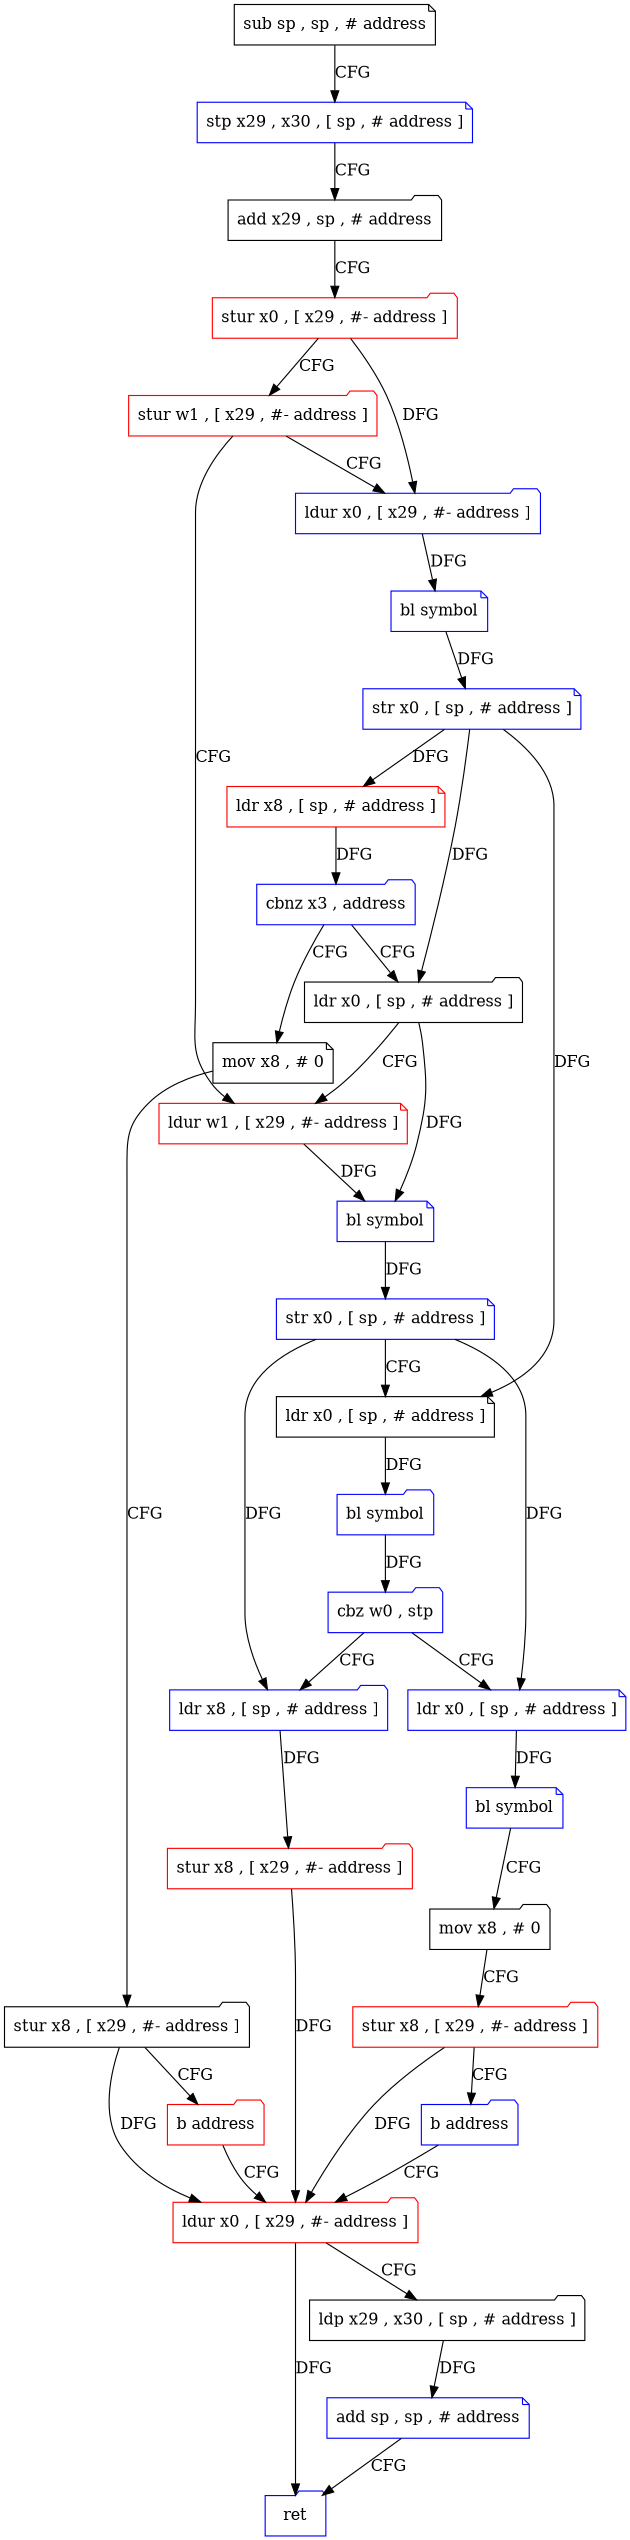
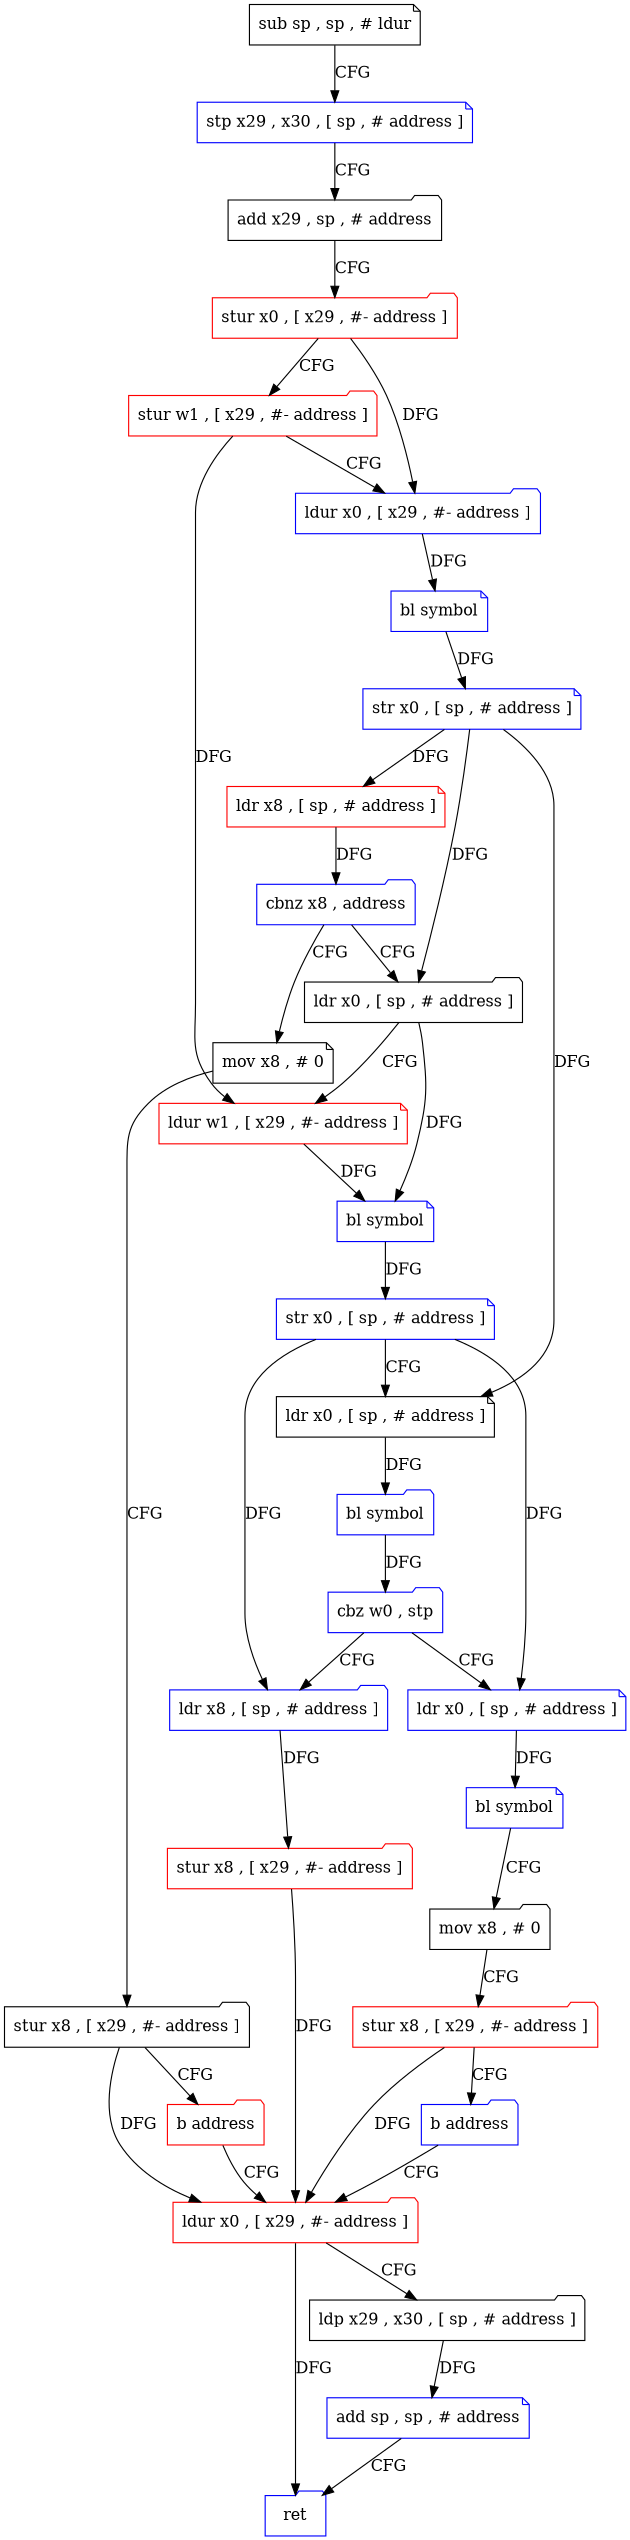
  digraph {
    node [color=blue shape=folder]
-   n1 [color=black label="sub sp , sp , # address" shape=note]
+   n1 [color=black label="sub sp , sp , # ldur" shape=note]
    n2 [label="stp x29 , x30 , [ sp , # address ]" shape=note]
    n3 [color=black label="add x29 , sp , # address"]
    n4 [color=red label="stur x0 , [ x29 , #- address ]"]
    n5 [color=red label="stur w1 , [ x29 , #- address ]"]
    n6 [label="ldur x0 , [ x29 , #- address ]"]
    n7 [color=red label="ldur w1 , [ x29 , #- address ]" shape=note]
    n8 [label="bl symbol" shape=note]
    n9 [label="bl symbol" shape=note]
    n10 [label="str x0 , [ sp , # address ]" shape=note]
    n11 [color=red label="ldr x8 , [ sp , # address ]" shape=note]
    n12 [color=black label="ldr x0 , [ sp , # address ]"]
    n13 [color=black label="ldr x0 , [ sp , # address ]" shape=note]
-   n14 [label="cbnz x3 , address"]
+   n14 [label="cbnz x8 , address"]
    n15 [label="bl symbol"]
    n16 [color=black label="mov x8 , # 0" shape=note]
    n17 [color=black label="stur x8 , [ x29 , #- address ]"]
    n18 [label="str x0 , [ sp , # address ]" shape=note]
    n19 [color=red label="b address"]
    n20 [color=red label="ldur x0 , [ x29 , #- address ]"]
    n21 [label="ldr x8 , [ sp , # address ]"]
    n22 [label="ldr x0 , [ sp , # address ]" shape=note]
    n23 [color=red label="stur x8 , [ x29 , #- address ]"]
    n24 [label="bl symbol" shape=note]
    n25 [label="cbz w0 , stp"]
    n26 [color=black label="mov x8 , # 0"]
    n27 [color=black label="ldp x29 , x30 , [ sp , # address ]"]
    n28 [label=ret]
    n29 [label="add sp , sp , # address" shape=note]
    n30 [color=red label="stur x8 , [ x29 , #- address ]"]
    n31 [label="b address"]
    n1 -> n2 [label=CFG]
    n2 -> n3 [label=CFG]
    n3 -> n4 [label=CFG]
    n4 -> n5 [label=CFG]
    n4 -> n6 [label=DFG]
    n5 -> n6 [label=CFG]
-   n5 -> n7 [label=CFG]
+   n5 -> n7 [label=DFG]
    n6 -> n8 [label=DFG]
    n7 -> n9 [label=DFG]
    n8 -> n10 [label=DFG]
    n9 -> n18 [label=DFG]
    n10 -> n11 [label=DFG]
    n10 -> n12 [label=DFG]
    n10 -> n13 [label=DFG]
    n11 -> n14 [label=DFG]
    n12 -> n7 [label=CFG]
    n12 -> n9 [label=DFG]
    n13 -> n15 [label=DFG]
    n14 -> n12 [label=CFG]
    n14 -> n16 [label=CFG]
    n15 -> n25 [label=DFG]
    n16 -> n17 [label=CFG]
    n17 -> n19 [label=CFG]
    n17 -> n20 [label=DFG]
    n18 -> n13 [label=CFG]
    n18 -> n21 [label=DFG]
    n18 -> n22 [label=DFG]
    n19 -> n20 [label=CFG]
    n20 -> n27 [label=CFG]
    n20 -> n28 [label=DFG]
    n21 -> n23 [label=DFG]
    n22 -> n24 [label=DFG]
    n23 -> n20 [label=DFG]
    n24 -> n26 [label=CFG]
    n25 -> n21 [label=CFG]
    n25 -> n22 [label=CFG]
    n26 -> n30 [label=CFG]
    n27 -> n29 [label=DFG]
    n29 -> n28 [label=CFG]
    n30 -> n20 [label=DFG]
    n30 -> n31 [label=CFG]
    n31 -> n20 [label=CFG]
  }
